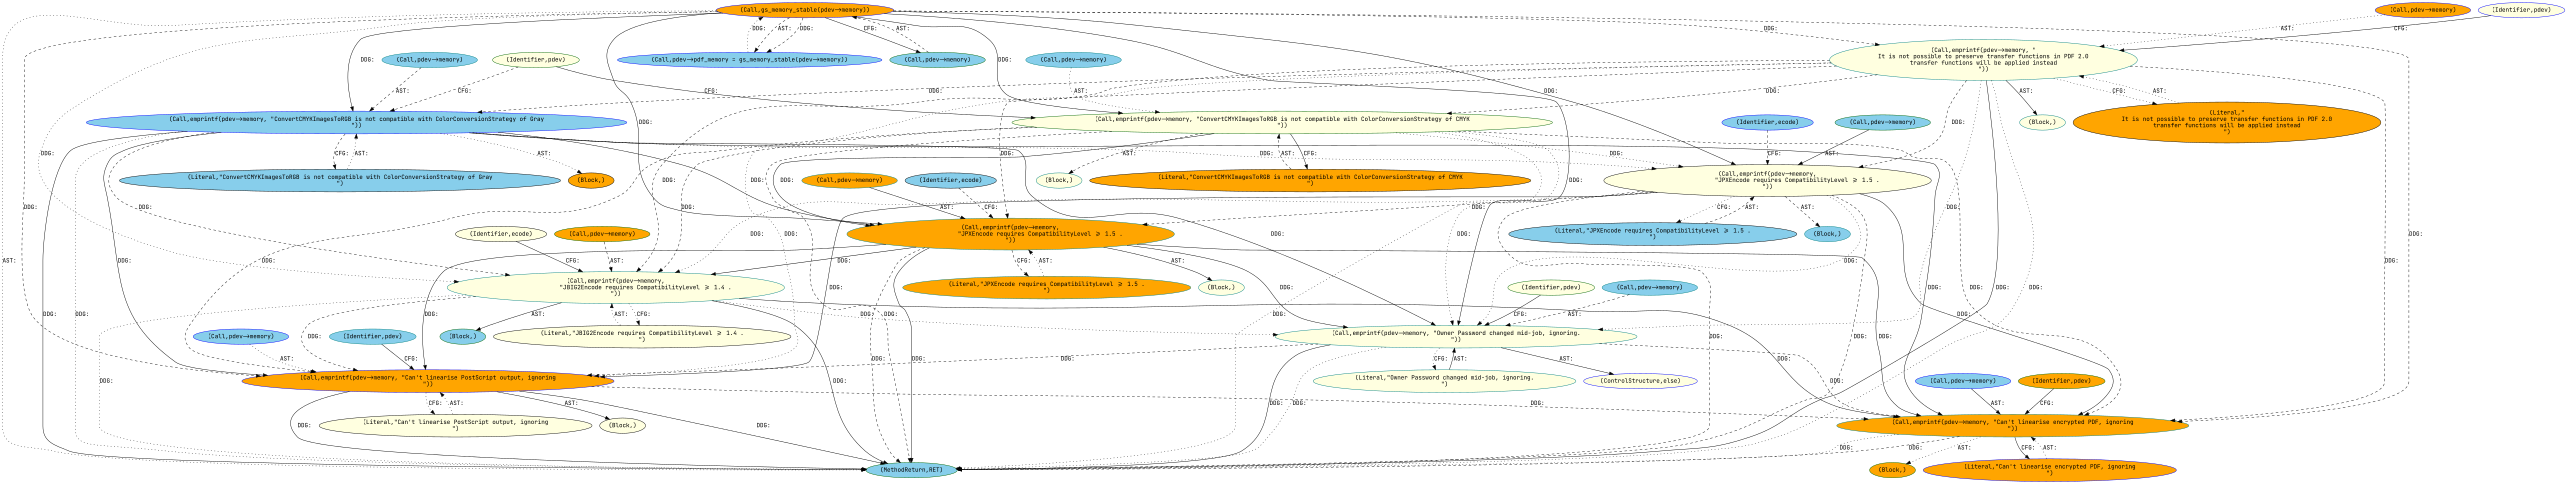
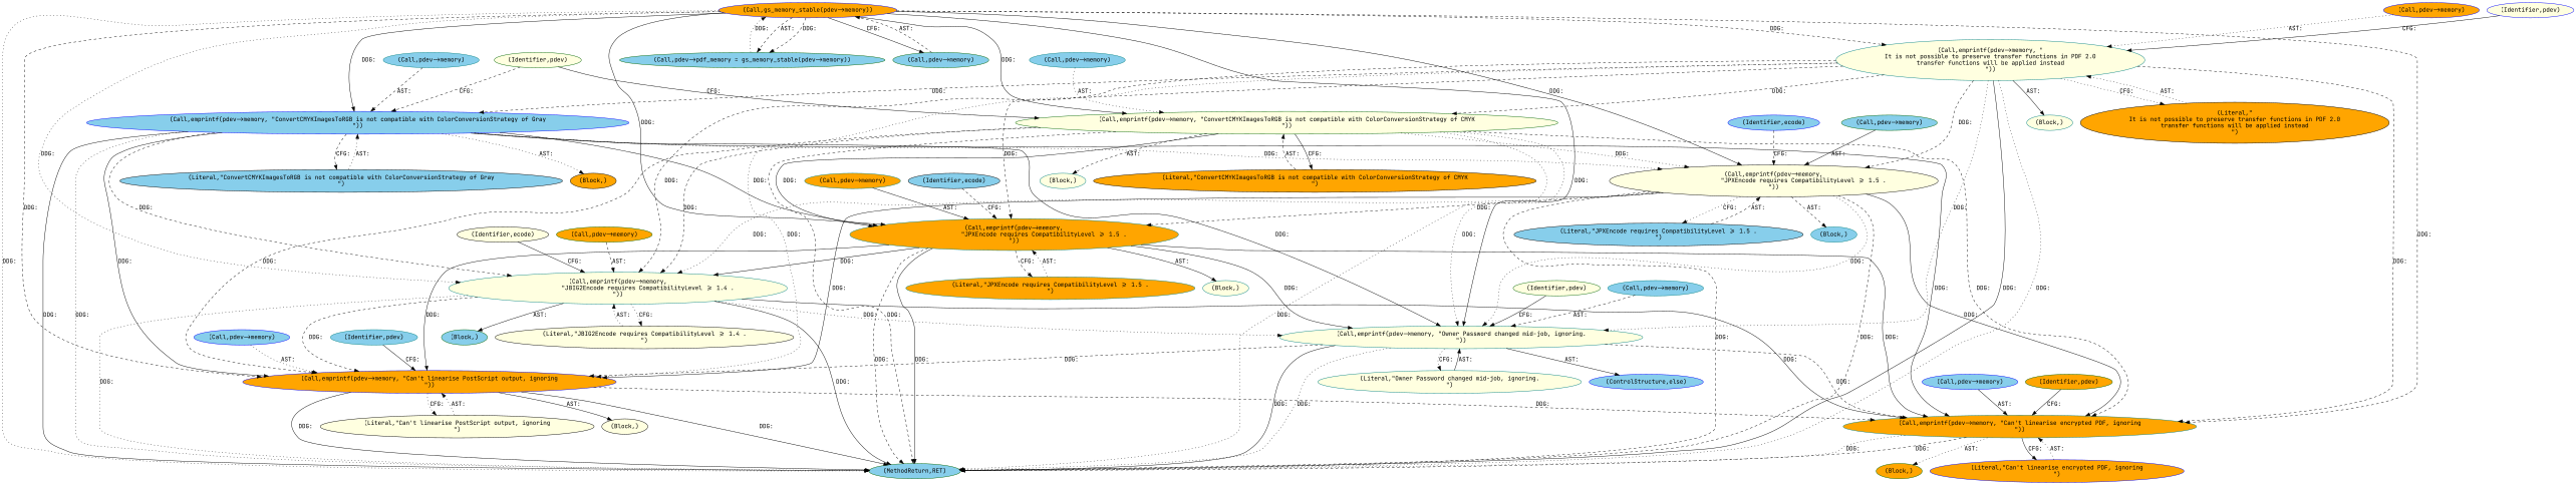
  digraph {
    fontname="JetBrains Mono"
    node [color=teal fillcolor=lightyellow fontname="JetBrains Mono" style=filled]
    edge [fontname="JetBrains Mono" style=solid]
    n1 [label="(Call,emprintf(pdev->memory, \"Owner Password changed mid-job, ignoring.\n\"))"]
    n2 [color=blue fillcolor=orange label="(Call,emprintf(pdev->memory, \"Can't linearise PostScript output, ignoring\n\"))"]
    n3 [fillcolor=orange label="(Call,emprintf(pdev->memory, \"Can't linearise encrypted PDF, ignoring\n\"))"]
    n4 [color=darkgreen fillcolor=skyblue label="(MethodReturn,RET)"]
    n5 [label="(Literal,\"Owner Password changed mid-job, ignoring.\n\")"]
-   n6 [color=blue label="(ControlStructure,else)"]
+   n6 [color=blue fillcolor=skyblue label="(ControlStructure,else)"]
    n7 [color=black label="(Literal,\"Can't linearise PostScript output, ignoring\n\")"]
    n8 [color=black label="(Block,)"]
    n9 [color=blue fillcolor=orange label="(Literal,\"Can't linearise encrypted PDF, ignoring\n\")"]
    n10 [color=darkgreen fillcolor=orange label="(Block,)"]
    n11 [color=blue fillcolor=skyblue label="(Call,emprintf(pdev->memory, \"ConvertCMYKImagesToRGB is not compatible with ColorConversionStrategy of Gray\n\"))"]
    n12 [fillcolor=orange label="(Call,emprintf(pdev->memory,\n                 \"JPXEncode requires CompatibilityLevel >= 1.5 .\n\"))"]
    n13 [color=black label="(Call,emprintf(pdev->memory,\n                 \"JPXEncode requires CompatibilityLevel >= 1.5 .\n\"))"]
    n14 [label="(Call,emprintf(pdev->memory,\n                 \"JBIG2Encode requires CompatibilityLevel >= 1.4 .\n\"))"]
    n15 [color=black fillcolor=skyblue label="(Literal,\"ConvertCMYKImagesToRGB is not compatible with ColorConversionStrategy of Gray\n\")"]
    n16 [color=black fillcolor=orange label="(Block,)"]
    n17 [fillcolor=orange label="(Literal,\"JPXEncode requires CompatibilityLevel >= 1.5 .\n\")"]
    n18 [label="(Block,)"]
    n19 [fillcolor=skyblue label="(Block,)"]
    n20 [color=black fillcolor=skyblue label="(Literal,\"JPXEncode requires CompatibilityLevel >= 1.5 .\n\")"]
    n21 [color=black label="(Literal,\"JBIG2Encode requires CompatibilityLevel >= 1.4 .\n\")"]
    n22 [color=darkgreen fillcolor=skyblue label="(Block,)"]
    n23 [label="(Call,emprintf(pdev->memory, \"\nIt is not possible to preserve transfer functions in PDF 2.0\ntransfer functions will be applied instead\n\"))"]
    n24 [color=darkgreen label="(Call,emprintf(pdev->memory, \"ConvertCMYKImagesToRGB is not compatible with ColorConversionStrategy of CMYK\n\"))"]
    n25 [label="(Block,)"]
    n26 [color=black fillcolor=orange label="(Literal,\"\nIt is not possible to preserve transfer functions in PDF 2.0\ntransfer functions will be applied instead\n\")"]
    n27 [label="(Block,)"]
    n28 [color=black fillcolor=orange label="(Literal,\"ConvertCMYKImagesToRGB is not compatible with ColorConversionStrategy of CMYK\n\")"]
    n29 [color=blue fillcolor=orange label="(Call,gs_memory_stable(pdev->memory))"]
-   n30 [color=blue fillcolor=skyblue label="(Call,pdev->pdf_memory = gs_memory_stable(pdev->memory))"]
+   n30 [color=darkgreen fillcolor=skyblue label="(Call,pdev->pdf_memory = gs_memory_stable(pdev->memory))"]
    n31 [color=darkgreen fillcolor=skyblue label="(Call,pdev->memory)"]
    n32 [fillcolor=skyblue label="(Call,pdev->memory)"]
    n33 [color=blue fillcolor=skyblue label="(Identifier,ecode)"]
    n34 [color=black label="(Identifier,ecode)"]
    n35 [color=blue fillcolor=orange label="(Call,pdev->memory)"]
    n36 [color=darkgreen label="(Identifier,pdev)"]
    n37 [fillcolor=skyblue label="(Call,pdev->memory)"]
    n38 [color=blue fillcolor=skyblue label="(Call,pdev->memory)"]
    n39 [fillcolor=orange label="(Call,pdev->memory)"]
    n40 [fillcolor=skyblue label="(Identifier,pdev)"]
    n41 [color=black fillcolor=skyblue label="(Identifier,ecode)"]
    n42 [fillcolor=skyblue label="(Call,pdev->memory)"]
    n43 [color=darkgreen fillcolor=orange label="(Identifier,pdev)"]
    n44 [color=darkgreen label="(Identifier,pdev)"]
    n45 [color=darkgreen fillcolor=orange label="(Call,pdev->memory)"]
    n46 [color=blue fillcolor=skyblue label="(Call,pdev->memory)"]
    n47 [color=blue label="(Identifier,pdev)"]
    n48 [color=darkgreen fillcolor=skyblue label="(Call,pdev->memory)"]
    n1 -> n2 [label="DDG: " style=dashed]
    n1 -> n3 [label="DDG: " style=dashed]
    n1 -> n4 [label="DDG: "]
    n1 -> n4 [label="DDG: " style=dotted]
    n1 -> n5 [label="CFG: " style=dotted]
    n1 -> n6 [label="AST: "]
    n2 -> n3 [label="DDG: " style=dashed]
    n2 -> n4 [label="DDG: "]
    n2 -> n4 [label="DDG: "]
    n2 -> n7 [label="CFG: " style=dotted]
    n2 -> n8 [label="AST: "]
    n3 -> n4 [label="DDG: " style=dotted]
    n3 -> n4 [label="DDG: " style=dashed]
    n3 -> n9 [label="CFG: "]
    n3 -> n10 [label="AST: " style=dotted]
    n5 -> n1 [label="AST: "]
    n7 -> n2 [label="AST: " style=dotted]
    n9 -> n3 [label="AST: " style=dotted]
    n11 -> n1 [label="DDG: "]
    n11 -> n2 [label="DDG: "]
    n11 -> n3 [label="DDG: "]
    n11 -> n4 [label="DDG: "]
    n11 -> n4 [label="DDG: " style=dotted]
    n11 -> n12 [label="DDG: "]
    n11 -> n13 [label="DDG: " style=dotted]
    n11 -> n14 [label="DDG: " style=dashed]
    n11 -> n15 [label="CFG: " style=dashed]
    n11 -> n16 [label="AST: " style=dotted]
    n12 -> n1 [label="DDG: "]
    n12 -> n2 [label="DDG: "]
    n12 -> n3 [label="DDG: "]
    n12 -> n4 [label="DDG: "]
    n12 -> n4 [label="DDG: " style=dashed]
    n12 -> n14 [label="DDG: "]
    n12 -> n17 [label="CFG: " style=dashed]
    n12 -> n18 [label="AST: "]
    n13 -> n1 [label="DDG: " style=dotted]
    n13 -> n2 [label="DDG: "]
    n13 -> n3 [label="DDG: "]
    n13 -> n4 [label="DDG: " style=dashed]
    n13 -> n4 [label="DDG: " style=dashed]
    n13 -> n12 [label="DDG: " style=dashed]
    n13 -> n14 [label="DDG: " style=dotted]
    n13 -> n19 [label="AST: " style=dashed]
    n13 -> n20 [label="CFG: " style=dotted]
    n14 -> n1 [label="DDG: " style=dotted]
    n14 -> n2 [label="DDG: " style=dashed]
    n14 -> n3 [label="DDG: "]
    n14 -> n4 [label="DDG: " style=dotted]
    n14 -> n4 [label="DDG: "]
    n14 -> n21 [label="CFG: " style=dotted]
    n14 -> n22 [label="AST: "]
    n15 -> n11 [label="AST: " style=dotted]
    n17 -> n12 [label="AST: " style=dotted]
    n20 -> n13 [label="AST: " style=dashed]
    n21 -> n14 [label="AST: " style=dotted]
    n23 -> n1 [label="DDG: " style=dotted]
    n23 -> n2 [label="DDG: " style=dotted]
    n23 -> n3 [label="DDG: " style=dashed]
    n23 -> n4 [label="DDG: "]
    n23 -> n4 [label="DDG: " style=dotted]
    n23 -> n11 [label="DDG: " style=dashed]
    n23 -> n12 [label="DDG: " style=dashed]
    n23 -> n13 [label="DDG: " style=dashed]
    n23 -> n14 [label="DDG: " style=dashed]
    n23 -> n24 [label="DDG: " style=dashed]
    n23 -> n25 [label="AST: "]
    n23 -> n26 [label="CFG: " style=dotted]
    n24 -> n1 [label="DDG: " style=dotted]
    n24 -> n2 [label="DDG: " style=dashed]
    n24 -> n3 [label="DDG: " style=dashed]
    n24 -> n4 [label="DDG: " style=dashed]
    n24 -> n4 [label="DDG: " style=dotted]
    n24 -> n12 [label="DDG: "]
    n24 -> n13 [label="DDG: " style=dotted]
    n24 -> n14 [label="DDG: " style=dashed]
    n24 -> n27 [label="AST: " style=dashed]
    n24 -> n28 [label="CFG: "]
    n26 -> n23 [label="AST: " style=dotted]
    n28 -> n24 [label="AST: " style=dashed]
    n29 -> n1 [label="DDG: "]
    n29 -> n2 [label="DDG: " style=dashed]
    n29 -> n3 [label="DDG: " style=dashed]
-   n29 -> n4 [label="AST: " style=dotted]
+   n29 -> n4 [label="DDG: " style=dotted]
    n29 -> n11 [label="DDG: "]
    n29 -> n12 [label="DDG: "]
    n29 -> n13 [label="DDG: "]
    n29 -> n14 [label="DDG: " style=dotted]
    n29 -> n23 [label="DDG: " style=dashed]
    n29 -> n24 [label="DDG: "]
    n29 -> n30 [label="AST: " style=dashed]
    n29 -> n30 [label="DDG: " style=dashed]
    n29 -> n31 [label="CFG: "]
    n30 -> n29 [label="DDG: " style=dotted]
    n31 -> n29 [label="AST: " style=dashed]
    n32 -> n24 [label="AST: " style=dotted]
    n33 -> n13 [label="CFG: " style=dashed]
    n34 -> n14 [label="CFG: "]
    n35 -> n23 [label="AST: " style=dotted]
    n36 -> n1 [label="CFG: "]
    n37 -> n1 [label="AST: " style=dashed]
    n38 -> n3 [label="AST: "]
    n39 -> n12 [label="AST: "]
    n40 -> n2 [label="CFG: "]
    n41 -> n12 [label="CFG: " style=dashed]
    n42 -> n11 [label="AST: " style=dashed]
    n43 -> n3 [label="CFG: "]
    n44 -> n11 [label="CFG: " style=dashed]
    n44 -> n24 [label="CFG: "]
    n45 -> n14 [label="AST: " style=dashed]
    n46 -> n2 [label="AST: " style=dotted]
    n47 -> n23 [label="CFG: "]
    n48 -> n13 [label="AST: "]
  }
